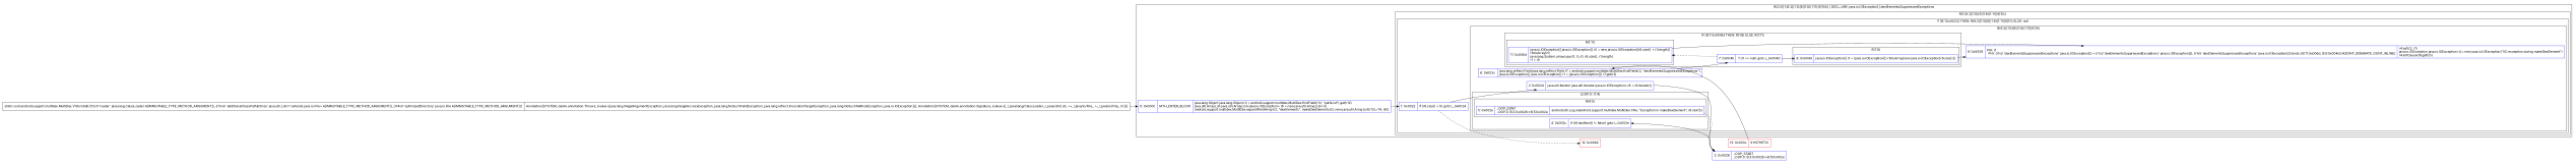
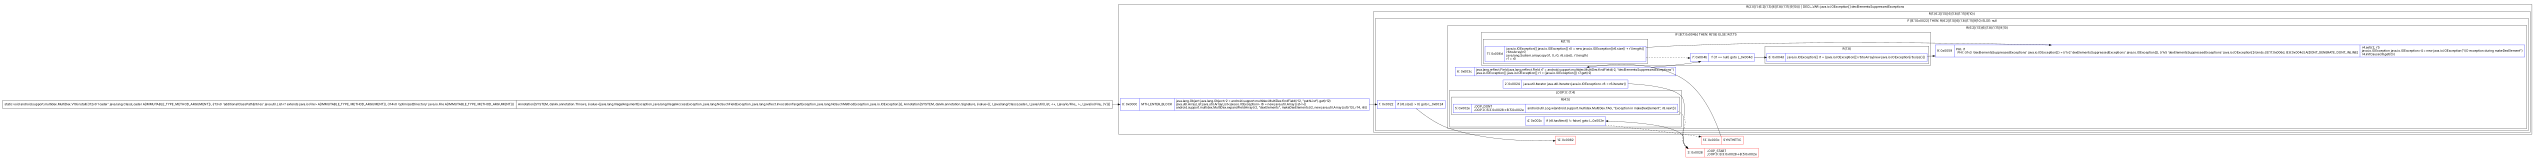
  digraph {
    fontname=Inter
    rankdir=LR
    node [color=blue fontname=Inter shape=record]
    edge [fontname=Inter]
    n1 [label="{5\:\ 0x002e|LOOP_DONT\lLOOP:0: B:3:0x0028\-\>B:5:0x002e\l|android.util.Log.w(android.support.multidex.MultiDex.TAG, \"Exception in makeDexElement\", r8.next())\l}"]
    n2 [label="{4\:\ 0x002c|if (r8.hasNext() != false) goto L_0x002e\l}"]
    n3 [label="{8\:\ 0x004d|java.io.IOException[] r1 = (java.io.IOException[]) r6.toArray(new java.io.IOException[r6.size()])\l}"]
    n4 [label="{11\:\ 0x006d|java.io.IOException[] java.io.IOException[] r0 = new java.io.IOException[(r6.size() + r1.length)]\lr6.toArray(r0)\ljava.lang.System.arraycopy(r1, 0, r0, r6.size(), r1.length)\lr1 = r0\l}"]
    n5 [label="{7\:\ 0x004b|if (r1 == null) goto L_0x004d\l}"]
    n6 [label="{2\:\ 0x0024|java.util.Iterator java.util.Iterator\<java.io.IOException\> r8 = r6.iterator()\l}"]
    n7 [label="{6\:\ 0x003c|java.lang.reflect.Field java.lang.reflect.Field r7 = android.support.multidex.MultiDex.findField(r2, \"dexElementsSuppressedExceptions\")\ljava.io.IOException[] java.io.IOException[] r1 = (java.io.IOException[]) r7.get(r2)\l}"]
    n8 [label="{9\:\ 0x0059|PHI: r1 \l  PHI: (r1v3 'dexElementsSuppressedExceptions' java.io.IOException[]) = (r1v2 'dexElementsSuppressedExceptions' java.io.IOException[]), (r1v5 'dexElementsSuppressedExceptions' java.io.IOException[]) binds: [B:11:0x006d, B:8:0x004d] A[DONT_GENERATE, DONT_INLINE]\l|r4.set(r2, r1)\ljava.io.IOException java.io.IOException r4 = new java.io.IOException(\"I\/O exception during makeDexElement\")\lr4.initCause(r6.get(0))\l}"]
    n9 [label="{1\:\ 0x0022|if (r6.size() \> 0) goto L_0x0024\l}"]
    n10 [label="{0\:\ 0x0000|MTH_ENTER_BLOCK\l|java.lang.Object java.lang.Object r2 = android.support.multidex.MultiDex.findField(r12, \"pathList\").get(r12)\ljava.util.ArrayList java.util.ArrayList\<java.io.IOException\> r6 = new java.util.ArrayList\<\>()\landroid.support.multidex.MultiDex.expandFieldArray(r2, \"dexElements\", makeDexElements(r2, new java.util.ArrayList(r13), r14, r6))\l}"]
-   n11 [label="{3\:\ 0x0028|LOOP_START\lLOOP:0: B:3:0x0028\-\>B:5:0x002e\l}"]
+   n11 [color=red label="{3\:\ 0x0028|LOOP_START\lLOOP:0: B:3:0x0028\-\>B:5:0x002e\l}"]
    n12 [color=red label="{13\:\ 0x003c|SYNTHETIC\l}"]
    n13 [color=red label="{12\:\ 0x0082}"]
    n14 [label="{static void android.support.multidex.MultiDex.V19.install((r12v0 'loader' java.lang.ClassLoader A[IMMUTABLE_TYPE, METHOD_ARGUMENT]), (r13v0 'additionalClassPathEntries' java.util.List\<? extends java.io.File\> A[IMMUTABLE_TYPE, METHOD_ARGUMENT]), (r14v0 'optimizedDirectory' java.io.File A[IMMUTABLE_TYPE, METHOD_ARGUMENT]))  | Annotation[SYSTEM, dalvik.annotation.Throws, \{value=[java.lang.IllegalArgumentException, java.lang.IllegalAccessException, java.lang.NoSuchFieldException, java.lang.reflect.InvocationTargetException, java.lang.NoSuchMethodException, java.io.IOException]\}], Annotation[SYSTEM, dalvik.annotation.Signature, \{value=[(, Ljava\/lang\/ClassLoader;, Ljava\/util\/List, \<+, Ljava\/io\/File;, \>;, Ljava\/io\/File;, )V]\}]\l}" color=""]
    subgraph cluster_1 {
      label="R(2:0|(1:(6:2|(1:5)|6|(1:8)(1:11)|9|10))) | DECL_VAR: java.io.IOException[] dexElementsSuppressedExceptions\l"
      n10
      subgraph cluster_2 {
        label="R(1:(6:2|(1:5)|6|(1:8)(1:11)|9|10))"
        subgraph cluster_3 {
          label="IF [B:1:0x0022] THEN: R(6:2|(1:5)|6|(1:8)(1:11)|9|10) ELSE: null"
          n9
          subgraph cluster_4 {
            label="R(6:2|(1:5)|6|(1:8)(1:11)|9|10)"
            n6
            n7
            n8
            subgraph cluster_5 {
              label="LOOP:0: (1:4)"
              n2
              subgraph cluster_6 {
                label="R(4:5)"
                n1
              }
            }
            subgraph cluster_7 {
              label="IF [B:7:0x004b] THEN: R(1:8) ELSE: R(1:11)"
              n5
              subgraph cluster_8 {
                label="R(1:8)"
                n3
              }
              subgraph cluster_9 {
                label="R(1:11)"
                n4
              }
            }
          }
        }
      }
    }
    n1 -> n11 [style=dashed]
+   n2 -> n12 [style=dashed]
    n3 -> n8
    n4 -> n8
    n5 -> n3
-   n5 -> n4 [style=dashed]
+   n4 -> n5 [style=dashed]
    n6 -> n11
    n7 -> n5
-   n9 -> n6
-   n9 -> n13 [style=dashed]
+   n9 -> n13 [style=solid]
    n10 -> n9
    n11 -> n2
    n12 -> n7
    n14 -> n10
  }
